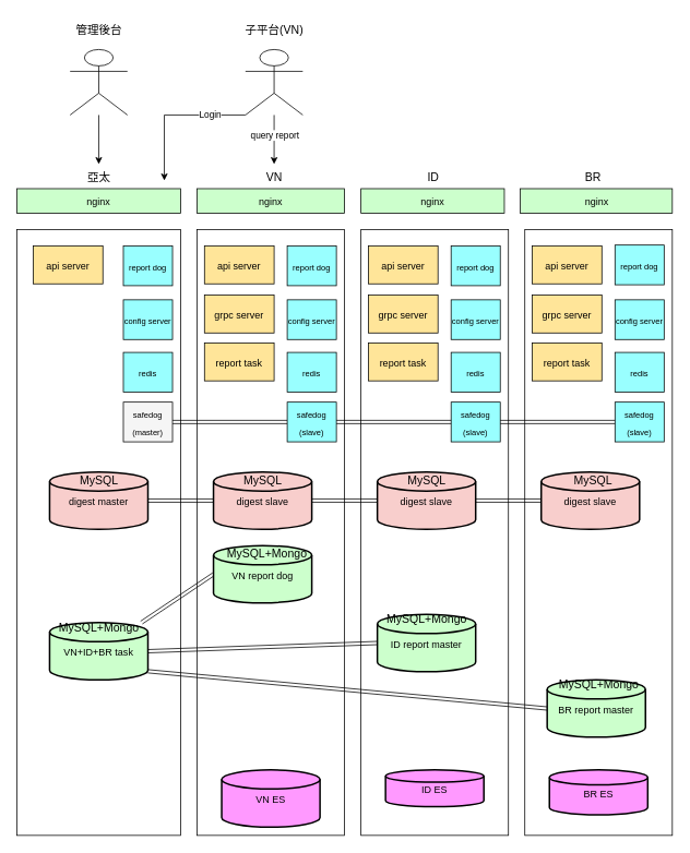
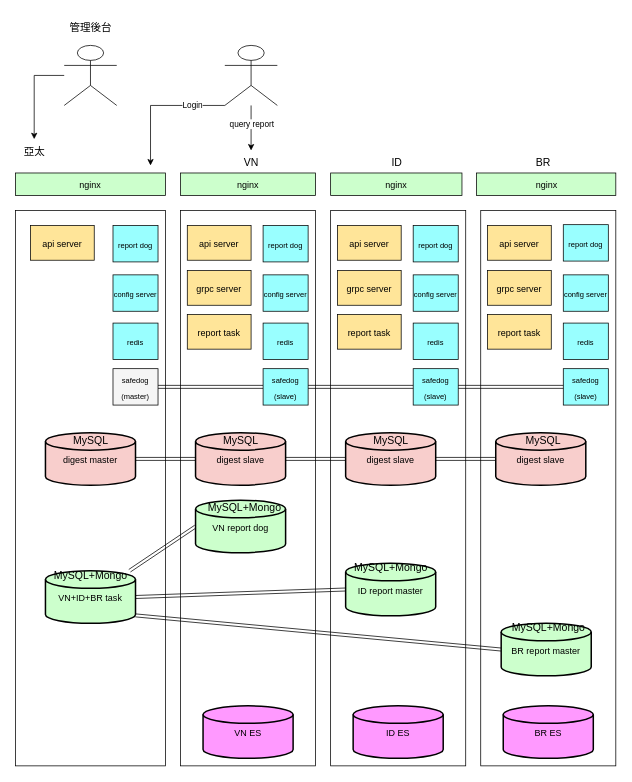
  <mxCell id="0" />
  <mxCell id="1" parent="0" />
  <mxCell id="2" value="" style="rounded=0;whiteSpace=wrap;html=1;fontSize=18;fillColor=#FFFFFF;" parent="1" vertex="1"><mxGeometry x="20" y="280" width="200" height="740" as="geometry" /></mxCell>
  <mxCell id="3" value="" style="rounded=0;whiteSpace=wrap;html=1;fontSize=18;fillColor=#FFFFFF;" parent="1" vertex="1"><mxGeometry x="240" y="280" width="180" height="740" as="geometry" /></mxCell>
  <mxCell id="4" value="&lt;font style=&quot;font-size: 12px;&quot;&gt;nginx&lt;/font&gt;" style="rounded=0;whiteSpace=wrap;html=1;fontSize=18;fillColor=#CCFFCC;" parent="1" vertex="1"><mxGeometry x="20" y="230" width="200" height="30" as="geometry" /></mxCell>
  <mxCell id="5" value="&lt;font style=&quot;font-size: 12px;&quot;&gt;nginx&lt;/font&gt;" style="rounded=0;whiteSpace=wrap;html=1;fontSize=18;fillColor=#CCFFCC;" parent="1" vertex="1"><mxGeometry x="240" y="230" width="180" height="30" as="geometry" /></mxCell>
  <mxCell id="6" value="&lt;font style=&quot;font-size: 12px;&quot;&gt;nginx&lt;/font&gt;" style="rounded=0;whiteSpace=wrap;html=1;fontSize=18;fillColor=#CCFFCC;" parent="1" vertex="1"><mxGeometry x="440" y="230" width="175" height="30" as="geometry" /></mxCell>
  <mxCell id="7" value="&lt;font style=&quot;font-size: 12px;&quot;&gt;nginx&lt;/font&gt;" style="rounded=0;whiteSpace=wrap;html=1;fontSize=18;fillColor=#CCFFCC;" parent="1" vertex="1"><mxGeometry x="634.5" y="230" width="185.5" height="30" as="geometry" /></mxCell>
  <mxCell id="8" style="edgeStyle=none;shape=link;rounded=0;orthogonalLoop=1;jettySize=auto;html=1;exitX=1;exitY=0.5;exitDx=0;exitDy=0;exitPerimeter=0;entryX=0;entryY=0.5;entryDx=0;entryDy=0;entryPerimeter=0;fillColor=#D4FCFF;" parent="1" source="9" target="10" edge="1"><mxGeometry relative="1" as="geometry" /></mxCell>
  <mxCell id="9" value="&lt;font style=&quot;font-size: 12px;&quot;&gt;digest master&lt;br&gt;&lt;/font&gt;" style="strokeWidth=2;html=1;shape=mxgraph.flowchart.database;whiteSpace=wrap;fontSize=18;fillColor=#F8CECC;" parent="1" vertex="1"><mxGeometry x="60" y="576" width="120" height="70" as="geometry" /></mxCell>
  <mxCell id="10" value="&lt;font style=&quot;font-size: 12px;&quot;&gt;digest&amp;nbsp;slave&lt;br&gt;&lt;/font&gt;" style="strokeWidth=2;html=1;shape=mxgraph.flowchart.database;whiteSpace=wrap;fontSize=18;fillColor=#F8CECC;" parent="1" vertex="1"><mxGeometry x="260" y="576" width="120" height="70" as="geometry" /></mxCell>
  <mxCell id="11" style="edgeStyle=none;shape=link;rounded=0;orthogonalLoop=1;jettySize=auto;html=1;exitX=0;exitY=0.5;exitDx=0;exitDy=0;exitPerimeter=0;fillColor=#D4FCFF;" parent="1" source="12" target="32" edge="1"><mxGeometry relative="1" as="geometry" /></mxCell>
  <mxCell id="12" value="&lt;font style=&quot;font-size: 12px;&quot;&gt;VN report dog&lt;br&gt;&lt;/font&gt;" style="strokeWidth=2;html=1;shape=mxgraph.flowchart.database;whiteSpace=wrap;fontSize=18;fillColor=#CCFFCC;" parent="1" vertex="1"><mxGeometry x="260" y="666" width="120" height="70" as="geometry" /></mxCell>
  <mxCell id="13" value="&lt;font style=&quot;font-size: 10px;&quot;&gt;config server&lt;/font&gt;" style="rounded=0;whiteSpace=wrap;html=1;fontSize=18;fillColor=#99FFFF;" parent="1" vertex="1"><mxGeometry x="350" y="365.75" width="60" height="48.5" as="geometry" /></mxCell>
  <mxCell id="14" value="&lt;font style=&quot;font-size: 10px;&quot;&gt;redis&lt;/font&gt;" style="rounded=0;whiteSpace=wrap;html=1;fontSize=18;fillColor=#99FFFF;" parent="1" vertex="1"><mxGeometry x="350" y="430" width="60" height="48.5" as="geometry" /></mxCell>
- <mxCell id="15" value="&lt;span style=&quot;font-size: 14px;&quot;&gt;亞太&lt;/span&gt;" style="text;html=1;resizable=0;autosize=1;align=center;verticalAlign=middle;points=[];fillColor=none;strokeColor=none;rounded=0;fontSize=18;" parent="1" vertex="1"><mxGeometry x="100" y="200" width="40" height="30" as="geometry" /></mxCell>
+ <mxCell id="15" value="&lt;span style=&quot;font-size: 14px;&quot;&gt;亞太&lt;/span&gt;" style="text;html=1;resizable=0;autosize=1;align=center;verticalAlign=middle;points=[];fillColor=none;strokeColor=none;rounded=0;fontSize=18;" parent="1" vertex="1"><mxGeometry x="25" y="185" width="40" height="30" as="geometry" /></mxCell>
  <mxCell id="16" value="&lt;span style=&quot;font-size: 14px;&quot;&gt;VN&lt;br&gt;&lt;/span&gt;" style="text;html=1;resizable=0;autosize=1;align=center;verticalAlign=middle;points=[];fillColor=none;strokeColor=none;rounded=0;fontSize=18;" parent="1" vertex="1"><mxGeometry x="319" y="200" width="30" height="30" as="geometry" /></mxCell>
  <mxCell id="17" value="" style="edgeStyle=orthogonalEdgeStyle;rounded=0;orthogonalLoop=1;jettySize=auto;html=1;" parent="1" source="18" target="15" edge="1"><mxGeometry relative="1" as="geometry" /></mxCell>
  <mxCell id="18" value="" style="shape=umlActor;verticalLabelPosition=bottom;verticalAlign=top;html=1;outlineConnect=0;" parent="1" vertex="1"><mxGeometry x="85" y="60" width="70" height="80" as="geometry" /></mxCell>
  <mxCell id="19" value="" style="edgeStyle=orthogonalEdgeStyle;rounded=0;orthogonalLoop=1;jettySize=auto;html=1;" parent="1" source="21" target="16" edge="1"><mxGeometry relative="1" as="geometry" /></mxCell>
  <mxCell id="20" value="query report" style="edgeLabel;html=1;align=center;verticalAlign=middle;resizable=0;points=[];" parent="19" vertex="1" connectable="0"><mxGeometry x="-0.2" relative="1" as="geometry"><mxPoint as="offset" /></mxGeometry></mxCell>
  <mxCell id="21" value="" style="shape=umlActor;verticalLabelPosition=bottom;verticalAlign=top;html=1;outlineConnect=0;" parent="1" vertex="1"><mxGeometry x="299" y="60" width="70" height="80" as="geometry" /></mxCell>
  <mxCell id="22" value="&lt;font style=&quot;font-size: 14px;&quot;&gt;管理後台&lt;/font&gt;" style="text;html=1;resizable=0;autosize=1;align=center;verticalAlign=middle;points=[];fillColor=none;strokeColor=none;rounded=0;fontSize=18;" parent="1" vertex="1"><mxGeometry x="85" y="20" width="70" height="30" as="geometry" /></mxCell>
- <mxCell id="23" value="&lt;font style=&quot;font-size: 14px;&quot;&gt;子平台(VN)&lt;/font&gt;" style="text;html=1;resizable=0;autosize=1;align=center;verticalAlign=middle;points=[];fillColor=none;strokeColor=none;rounded=0;fontSize=18;" parent="1" vertex="1"><mxGeometry x="289" y="20" width="90" height="30" as="geometry" /></mxCell>
  <mxCell id="24" value="" style="edgeStyle=orthogonalEdgeStyle;rounded=0;orthogonalLoop=1;jettySize=auto;html=1;" parent="1" edge="1"><mxGeometry relative="1" as="geometry"><mxPoint x="299" y="140" as="sourcePoint" /><mxPoint x="200" y="220" as="targetPoint" /><Array as="points"><mxPoint x="200" y="140" /></Array></mxGeometry></mxCell>
  <mxCell id="25" value="Login" style="edgeLabel;html=1;align=center;verticalAlign=middle;resizable=0;points=[];" parent="24" vertex="1" connectable="0"><mxGeometry x="-0.492" y="-1" relative="1" as="geometry"><mxPoint x="1" as="offset" /></mxGeometry></mxCell>
  <mxCell id="26" value="&lt;span style=&quot;font-size: 14px;&quot;&gt;ID&lt;br&gt;&lt;/span&gt;" style="text;html=1;resizable=0;autosize=1;align=center;verticalAlign=middle;points=[];fillColor=none;strokeColor=none;rounded=0;fontSize=18;" parent="1" vertex="1"><mxGeometry x="513" y="200" width="30" height="30" as="geometry" /></mxCell>
  <mxCell id="27" value="&lt;span style=&quot;font-size: 14px;&quot;&gt;BR&lt;br&gt;&lt;/span&gt;" style="text;html=1;resizable=0;autosize=1;align=center;verticalAlign=middle;points=[];fillColor=none;strokeColor=none;rounded=0;fontSize=18;" parent="1" vertex="1"><mxGeometry x="707.5" y="200" width="30" height="30" as="geometry" /></mxCell>
  <mxCell id="28" value="&lt;span style=&quot;font-size: 12px;&quot;&gt;api server&lt;/span&gt;" style="rounded=0;whiteSpace=wrap;html=1;fontSize=18;fillColor=#FFE599;" parent="1" vertex="1"><mxGeometry x="40" y="300" width="85" height="46.25" as="geometry" /></mxCell>
  <mxCell id="29" value="&lt;span style=&quot;font-size: 12px;&quot;&gt;api server&lt;/span&gt;&lt;span style=&quot;font-size: 12px;&quot;&gt;&lt;br&gt;&lt;/span&gt;" style="rounded=0;whiteSpace=wrap;html=1;fontSize=18;fillColor=#FFE599;" parent="1" vertex="1"><mxGeometry x="249" y="300" width="85" height="46.25" as="geometry" /></mxCell>
  <mxCell id="30" value="&lt;span style=&quot;font-size: 12px;&quot;&gt;grpc server&lt;/span&gt;" style="rounded=0;whiteSpace=wrap;html=1;fontSize=18;fillColor=#FFE599;" parent="1" vertex="1"><mxGeometry x="249" y="360" width="85" height="46.25" as="geometry" /></mxCell>
  <mxCell id="31" value="&lt;span style=&quot;font-size: 12px;&quot;&gt;report task&lt;/span&gt;" style="rounded=0;whiteSpace=wrap;html=1;fontSize=18;fillColor=#FFE599;" parent="1" vertex="1"><mxGeometry x="249" y="418.5" width="85" height="46.25" as="geometry" /></mxCell>
  <mxCell id="32" value="&lt;font style=&quot;font-size: 12px;&quot;&gt;VN+ID+BR task&lt;br&gt;&lt;/font&gt;" style="strokeWidth=2;html=1;shape=mxgraph.flowchart.database;whiteSpace=wrap;fontSize=18;fillColor=#CCFFCC;" parent="1" vertex="1"><mxGeometry x="60" y="760" width="120" height="70" as="geometry" /></mxCell>
  <mxCell id="33" value="&lt;font style=&quot;font-size: 10px;&quot;&gt;config server&lt;/font&gt;" style="rounded=0;whiteSpace=wrap;html=1;fontSize=18;fillColor=#99FFFF;" parent="1" vertex="1"><mxGeometry x="150" y="365.75" width="60" height="48.5" as="geometry" /></mxCell>
  <mxCell id="34" style="edgeStyle=none;rounded=0;orthogonalLoop=1;jettySize=auto;html=1;exitX=1;exitY=0.5;exitDx=0;exitDy=0;entryX=0;entryY=0.5;entryDx=0;entryDy=0;shape=link;" parent="1" source="35" target="36" edge="1"><mxGeometry relative="1" as="geometry" /></mxCell>
  <mxCell id="35" value="&lt;font style=&quot;font-size: 10px;&quot;&gt;safedog&lt;br&gt;(master)&lt;br&gt;&lt;/font&gt;" style="rounded=0;whiteSpace=wrap;html=1;fontSize=18;fillColor=#f5f5f5;" parent="1" vertex="1"><mxGeometry x="150" y="490.75" width="60" height="48.5" as="geometry" /></mxCell>
  <mxCell id="36" value="&lt;font style=&quot;font-size: 10px;&quot;&gt;safedog&lt;br&gt;(slave)&lt;br&gt;&lt;/font&gt;" style="rounded=0;whiteSpace=wrap;html=1;fontSize=18;fillColor=#99FFFF;" parent="1" vertex="1"><mxGeometry x="350" y="490.75" width="60" height="48.5" as="geometry" /></mxCell>
  <mxCell id="37" value="" style="rounded=0;whiteSpace=wrap;html=1;fontSize=18;fillColor=#FFFFFF;" parent="1" vertex="1"><mxGeometry x="440" y="280" width="180" height="740" as="geometry" /></mxCell>
  <mxCell id="38" value="&lt;font style=&quot;font-size: 12px;&quot;&gt;digest&amp;nbsp;slave&lt;br&gt;&lt;/font&gt;" style="strokeWidth=2;html=1;shape=mxgraph.flowchart.database;whiteSpace=wrap;fontSize=18;fillColor=#F8CECC;" parent="1" vertex="1"><mxGeometry x="460" y="576" width="120" height="70" as="geometry" /></mxCell>
  <mxCell id="39" style="edgeStyle=none;shape=link;rounded=0;orthogonalLoop=1;jettySize=auto;html=1;exitX=0;exitY=0.5;exitDx=0;exitDy=0;exitPerimeter=0;entryX=1;entryY=0.5;entryDx=0;entryDy=0;entryPerimeter=0;fillColor=#D4FCFF;" parent="1" source="40" target="32" edge="1"><mxGeometry relative="1" as="geometry" /></mxCell>
  <mxCell id="40" value="&lt;font style=&quot;font-size: 12px;&quot;&gt;ID report master&lt;br&gt;&lt;/font&gt;" style="strokeWidth=2;html=1;shape=mxgraph.flowchart.database;whiteSpace=wrap;fontSize=18;fillColor=#CCFFCC;" parent="1" vertex="1"><mxGeometry x="460" y="750" width="120" height="70" as="geometry" /></mxCell>
  <mxCell id="41" value="&lt;font style=&quot;font-size: 10px;&quot;&gt;config server&lt;/font&gt;" style="rounded=0;whiteSpace=wrap;html=1;fontSize=18;fillColor=#99FFFF;" parent="1" vertex="1"><mxGeometry x="550" y="365.75" width="60" height="48.5" as="geometry" /></mxCell>
  <mxCell id="42" value="&lt;font style=&quot;font-size: 10px;&quot;&gt;redis&lt;/font&gt;" style="rounded=0;whiteSpace=wrap;html=1;fontSize=18;fillColor=#99FFFF;" parent="1" vertex="1"><mxGeometry x="550" y="430" width="60" height="48.5" as="geometry" /></mxCell>
  <mxCell id="43" value="&lt;span style=&quot;font-size: 12px;&quot;&gt;api server&lt;/span&gt;&lt;span style=&quot;font-size: 12px;&quot;&gt;&lt;br&gt;&lt;/span&gt;" style="rounded=0;whiteSpace=wrap;html=1;fontSize=18;fillColor=#FFE599;" parent="1" vertex="1"><mxGeometry x="449" y="300" width="85" height="46.25" as="geometry" /></mxCell>
  <mxCell id="44" value="&lt;span style=&quot;font-size: 12px;&quot;&gt;grpc server&lt;/span&gt;" style="rounded=0;whiteSpace=wrap;html=1;fontSize=18;fillColor=#FFE599;" parent="1" vertex="1"><mxGeometry x="449" y="360" width="85" height="46.25" as="geometry" /></mxCell>
  <mxCell id="45" value="&lt;span style=&quot;font-size: 12px;&quot;&gt;report task&lt;/span&gt;" style="rounded=0;whiteSpace=wrap;html=1;fontSize=18;fillColor=#FFE599;" parent="1" vertex="1"><mxGeometry x="449" y="418.5" width="85" height="46.25" as="geometry" /></mxCell>
  <mxCell id="46" value="&lt;font style=&quot;font-size: 10px;&quot;&gt;safedog&lt;br&gt;(slave)&lt;br&gt;&lt;/font&gt;" style="rounded=0;whiteSpace=wrap;html=1;fontSize=18;fillColor=#99FFFF;" parent="1" vertex="1"><mxGeometry x="550" y="490.75" width="60" height="48.5" as="geometry" /></mxCell>
  <mxCell id="47" value="" style="rounded=0;whiteSpace=wrap;html=1;fontSize=18;fillColor=#FFFFFF;" parent="1" vertex="1"><mxGeometry x="640" y="280" width="180" height="740" as="geometry" /></mxCell>
  <mxCell id="48" value="&lt;font style=&quot;font-size: 12px;&quot;&gt;digest&amp;nbsp;slave&lt;br&gt;&lt;/font&gt;" style="strokeWidth=2;html=1;shape=mxgraph.flowchart.database;whiteSpace=wrap;fontSize=18;fillColor=#F8CECC;" parent="1" vertex="1"><mxGeometry x="660" y="576" width="120" height="70" as="geometry" /></mxCell>
  <mxCell id="49" style="edgeStyle=none;shape=link;rounded=0;orthogonalLoop=1;jettySize=auto;html=1;exitX=0;exitY=0.5;exitDx=0;exitDy=0;exitPerimeter=0;entryX=1;entryY=0.85;entryDx=0;entryDy=0;entryPerimeter=0;fillColor=#D4FCFF;" parent="1" source="50" target="32" edge="1"><mxGeometry relative="1" as="geometry" /></mxCell>
  <mxCell id="50" value="&lt;font style=&quot;font-size: 12px;&quot;&gt;BR&amp;nbsp;report&amp;nbsp;master&lt;br&gt;&lt;/font&gt;" style="strokeWidth=2;html=1;shape=mxgraph.flowchart.database;whiteSpace=wrap;fontSize=18;fillColor=#CCFFCC;" parent="1" vertex="1"><mxGeometry x="667.25" y="830" width="120" height="70" as="geometry" /></mxCell>
  <mxCell id="51" value="&lt;font style=&quot;font-size: 10px;&quot;&gt;config server&lt;/font&gt;" style="rounded=0;whiteSpace=wrap;html=1;fontSize=18;fillColor=#99FFFF;" parent="1" vertex="1"><mxGeometry x="750" y="365.75" width="60" height="48.5" as="geometry" /></mxCell>
  <mxCell id="52" value="&lt;font style=&quot;font-size: 10px;&quot;&gt;redis&lt;/font&gt;" style="rounded=0;whiteSpace=wrap;html=1;fontSize=18;fillColor=#99FFFF;" parent="1" vertex="1"><mxGeometry x="750" y="430" width="60" height="48.5" as="geometry" /></mxCell>
  <mxCell id="53" value="&lt;span style=&quot;font-size: 12px;&quot;&gt;api server&lt;/span&gt;&lt;span style=&quot;font-size: 12px;&quot;&gt;&lt;br&gt;&lt;/span&gt;" style="rounded=0;whiteSpace=wrap;html=1;fontSize=18;fillColor=#FFE599;" parent="1" vertex="1"><mxGeometry x="649" y="300" width="85" height="46.25" as="geometry" /></mxCell>
  <mxCell id="54" value="&lt;span style=&quot;font-size: 12px;&quot;&gt;grpc server&lt;/span&gt;" style="rounded=0;whiteSpace=wrap;html=1;fontSize=18;fillColor=#FFE599;" parent="1" vertex="1"><mxGeometry x="649" y="360" width="85" height="46.25" as="geometry" /></mxCell>
  <mxCell id="55" value="&lt;span style=&quot;font-size: 12px;&quot;&gt;report task&lt;/span&gt;" style="rounded=0;whiteSpace=wrap;html=1;fontSize=18;fillColor=#FFE599;" parent="1" vertex="1"><mxGeometry x="649" y="418.5" width="85" height="46.25" as="geometry" /></mxCell>
  <mxCell id="56" value="&lt;font style=&quot;font-size: 10px;&quot;&gt;safedog&lt;br&gt;(slave)&lt;br&gt;&lt;/font&gt;" style="rounded=0;whiteSpace=wrap;html=1;fontSize=18;fillColor=#99FFFF;" parent="1" vertex="1"><mxGeometry x="750" y="490.75" width="60" height="48.5" as="geometry" /></mxCell>
  <mxCell id="57" value="&lt;font style=&quot;font-size: 10px;&quot;&gt;report dog&lt;/font&gt;" style="rounded=0;whiteSpace=wrap;html=1;fontSize=18;fillColor=#99FFFF;" parent="1" vertex="1"><mxGeometry x="150" y="300" width="60" height="48.5" as="geometry" /></mxCell>
  <mxCell id="58" value="&lt;font style=&quot;font-size: 10px;&quot;&gt;report dog&lt;/font&gt;" style="rounded=0;whiteSpace=wrap;html=1;fontSize=18;fillColor=#99FFFF;" parent="1" vertex="1"><mxGeometry x="350" y="300" width="60" height="48.5" as="geometry" /></mxCell>
  <mxCell id="59" value="&lt;font style=&quot;font-size: 10px;&quot;&gt;report dog&lt;/font&gt;" style="rounded=0;whiteSpace=wrap;html=1;fontSize=18;fillColor=#99FFFF;" parent="1" vertex="1"><mxGeometry x="550" y="300" width="60" height="48.5" as="geometry" /></mxCell>
  <mxCell id="60" value="&lt;font style=&quot;font-size: 10px;&quot;&gt;report dog&lt;/font&gt;" style="rounded=0;whiteSpace=wrap;html=1;fontSize=18;fillColor=#99FFFF;" parent="1" vertex="1"><mxGeometry x="750" y="298.88" width="60" height="48.5" as="geometry" /></mxCell>
  <mxCell id="61" value="&lt;font style=&quot;font-size: 10px;&quot;&gt;redis&lt;/font&gt;" style="rounded=0;whiteSpace=wrap;html=1;fontSize=18;fillColor=#99FFFF;" parent="1" vertex="1"><mxGeometry x="150" y="430" width="60" height="48.5" as="geometry" /></mxCell>
  <mxCell id="62" style="edgeStyle=none;shape=link;rounded=0;orthogonalLoop=1;jettySize=auto;html=1;exitX=1;exitY=0.5;exitDx=0;exitDy=0;fillColor=#D4FCFF;" parent="1" source="36" target="46" edge="1"><mxGeometry relative="1" as="geometry" /></mxCell>
  <mxCell id="63" style="edgeStyle=none;shape=link;rounded=0;orthogonalLoop=1;jettySize=auto;html=1;exitX=1;exitY=0.5;exitDx=0;exitDy=0;entryX=0;entryY=0.5;entryDx=0;entryDy=0;fillColor=#D4FCFF;" parent="1" source="46" target="56" edge="1"><mxGeometry relative="1" as="geometry" /></mxCell>
  <mxCell id="64" style="edgeStyle=none;shape=link;rounded=0;orthogonalLoop=1;jettySize=auto;html=1;exitX=1;exitY=0.5;exitDx=0;exitDy=0;exitPerimeter=0;fillColor=#D4FCFF;" parent="1" source="10" target="38" edge="1"><mxGeometry relative="1" as="geometry" /></mxCell>
  <mxCell id="65" style="edgeStyle=none;shape=link;rounded=0;orthogonalLoop=1;jettySize=auto;html=1;exitX=1;exitY=0.5;exitDx=0;exitDy=0;exitPerimeter=0;fillColor=#D4FCFF;" parent="1" source="38" target="48" edge="1"><mxGeometry relative="1" as="geometry" /></mxCell>
  <mxCell id="66" value="&lt;span style=&quot;font-size: 14px;&quot;&gt;MySQL&lt;/span&gt;" style="text;html=1;resizable=0;autosize=1;align=center;verticalAlign=middle;points=[];fillColor=none;strokeColor=none;rounded=0;fontSize=18;" parent="1" vertex="1"><mxGeometry x="90" y="570" width="60" height="30" as="geometry" /></mxCell>
  <mxCell id="67" value="&lt;span style=&quot;font-size: 14px;&quot;&gt;MySQL&lt;/span&gt;" style="text;html=1;resizable=0;autosize=1;align=center;verticalAlign=middle;points=[];fillColor=none;strokeColor=none;rounded=0;fontSize=18;" parent="1" vertex="1"><mxGeometry x="290" y="570" width="60" height="30" as="geometry" /></mxCell>
  <mxCell id="68" value="&lt;span style=&quot;font-size: 14px;&quot;&gt;MySQL&lt;/span&gt;" style="text;html=1;resizable=0;autosize=1;align=center;verticalAlign=middle;points=[];fillColor=none;strokeColor=none;rounded=0;fontSize=18;" parent="1" vertex="1"><mxGeometry x="490" y="570" width="60" height="30" as="geometry" /></mxCell>
  <mxCell id="69" value="&lt;span style=&quot;font-size: 14px;&quot;&gt;MySQL&lt;/span&gt;" style="text;html=1;resizable=0;autosize=1;align=center;verticalAlign=middle;points=[];fillColor=none;strokeColor=none;rounded=0;fontSize=18;" parent="1" vertex="1"><mxGeometry x="692.5" y="570" width="60" height="30" as="geometry" /></mxCell>
  <mxCell id="70" value="&lt;span style=&quot;font-size: 14px;&quot;&gt;MySQL+Mongo&lt;/span&gt;" style="text;html=1;resizable=0;autosize=1;align=center;verticalAlign=middle;points=[];fillColor=none;strokeColor=none;rounded=0;fontSize=18;" parent="1" vertex="1"><mxGeometry x="65" y="750" width="110" height="30" as="geometry" /></mxCell>
  <mxCell id="71" value="&lt;span style=&quot;font-size: 14px;&quot;&gt;MySQL+Mongo&lt;/span&gt;" style="text;html=1;resizable=0;autosize=1;align=center;verticalAlign=middle;points=[];fillColor=none;strokeColor=none;rounded=0;fontSize=18;" parent="1" vertex="1"><mxGeometry x="270" y="660" width="110" height="30" as="geometry" /></mxCell>
  <mxCell id="72" value="&lt;span style=&quot;font-size: 14px;&quot;&gt;MySQL+Mongo&lt;/span&gt;" style="text;html=1;resizable=0;autosize=1;align=center;verticalAlign=middle;points=[];fillColor=none;strokeColor=none;rounded=0;fontSize=18;" parent="1" vertex="1"><mxGeometry x="465" y="740" width="110" height="30" as="geometry" /></mxCell>
  <mxCell id="73" value="&lt;span style=&quot;font-size: 14px;&quot;&gt;MySQL+Mongo&lt;/span&gt;" style="text;html=1;resizable=0;autosize=1;align=center;verticalAlign=middle;points=[];fillColor=none;strokeColor=none;rounded=0;fontSize=18;" parent="1" vertex="1"><mxGeometry x="675" y="820" width="110" height="30" as="geometry" /></mxCell>
  <mxCell id="74" value="&lt;font style=&quot;font-size: 12px;&quot;&gt;VN ES&lt;br&gt;&lt;/font&gt;" style="strokeWidth=2;html=1;shape=mxgraph.flowchart.database;whiteSpace=wrap;fontSize=18;fillColor=#FF99FF;" parent="1" vertex="1"><mxGeometry x="270" y="940" width="120" height="70" as="geometry" /></mxCell>
- <mxCell id="75" value="&lt;font style=&quot;font-size: 12px;&quot;&gt;ID ES&lt;br&gt;&lt;/font&gt;" style="strokeWidth=2;html=1;shape=mxgraph.flowchart.database;whiteSpace=wrap;fontSize=18;fillColor=#FF99FF;" parent="1" vertex="1"><mxGeometry x="470" y="940" width="120" height="45" as="geometry" /></mxCell>
- <mxCell id="76" value="&lt;font style=&quot;font-size: 12px;&quot;&gt;BR ES&lt;br&gt;&lt;/font&gt;" style="strokeWidth=2;html=1;shape=mxgraph.flowchart.database;whiteSpace=wrap;fontSize=18;fillColor=#FF99FF;" parent="1" vertex="1"><mxGeometry x="670" y="940" width="120" height="55" as="geometry" /></mxCell>
+ <mxCell id="75" value="&lt;font style=&quot;font-size: 12px;&quot;&gt;ID ES&lt;br&gt;&lt;/font&gt;" style="strokeWidth=2;html=1;shape=mxgraph.flowchart.database;whiteSpace=wrap;fontSize=18;fillColor=#FF99FF;" parent="1" vertex="1"><mxGeometry x="470" y="940" width="120" height="70" as="geometry" /></mxCell>
+ <mxCell id="76" value="&lt;font style=&quot;font-size: 12px;&quot;&gt;BR ES&lt;br&gt;&lt;/font&gt;" style="strokeWidth=2;html=1;shape=mxgraph.flowchart.database;whiteSpace=wrap;fontSize=18;fillColor=#FF99FF;" parent="1" vertex="1"><mxGeometry x="670" y="940" width="120" height="70" as="geometry" /></mxCell>
